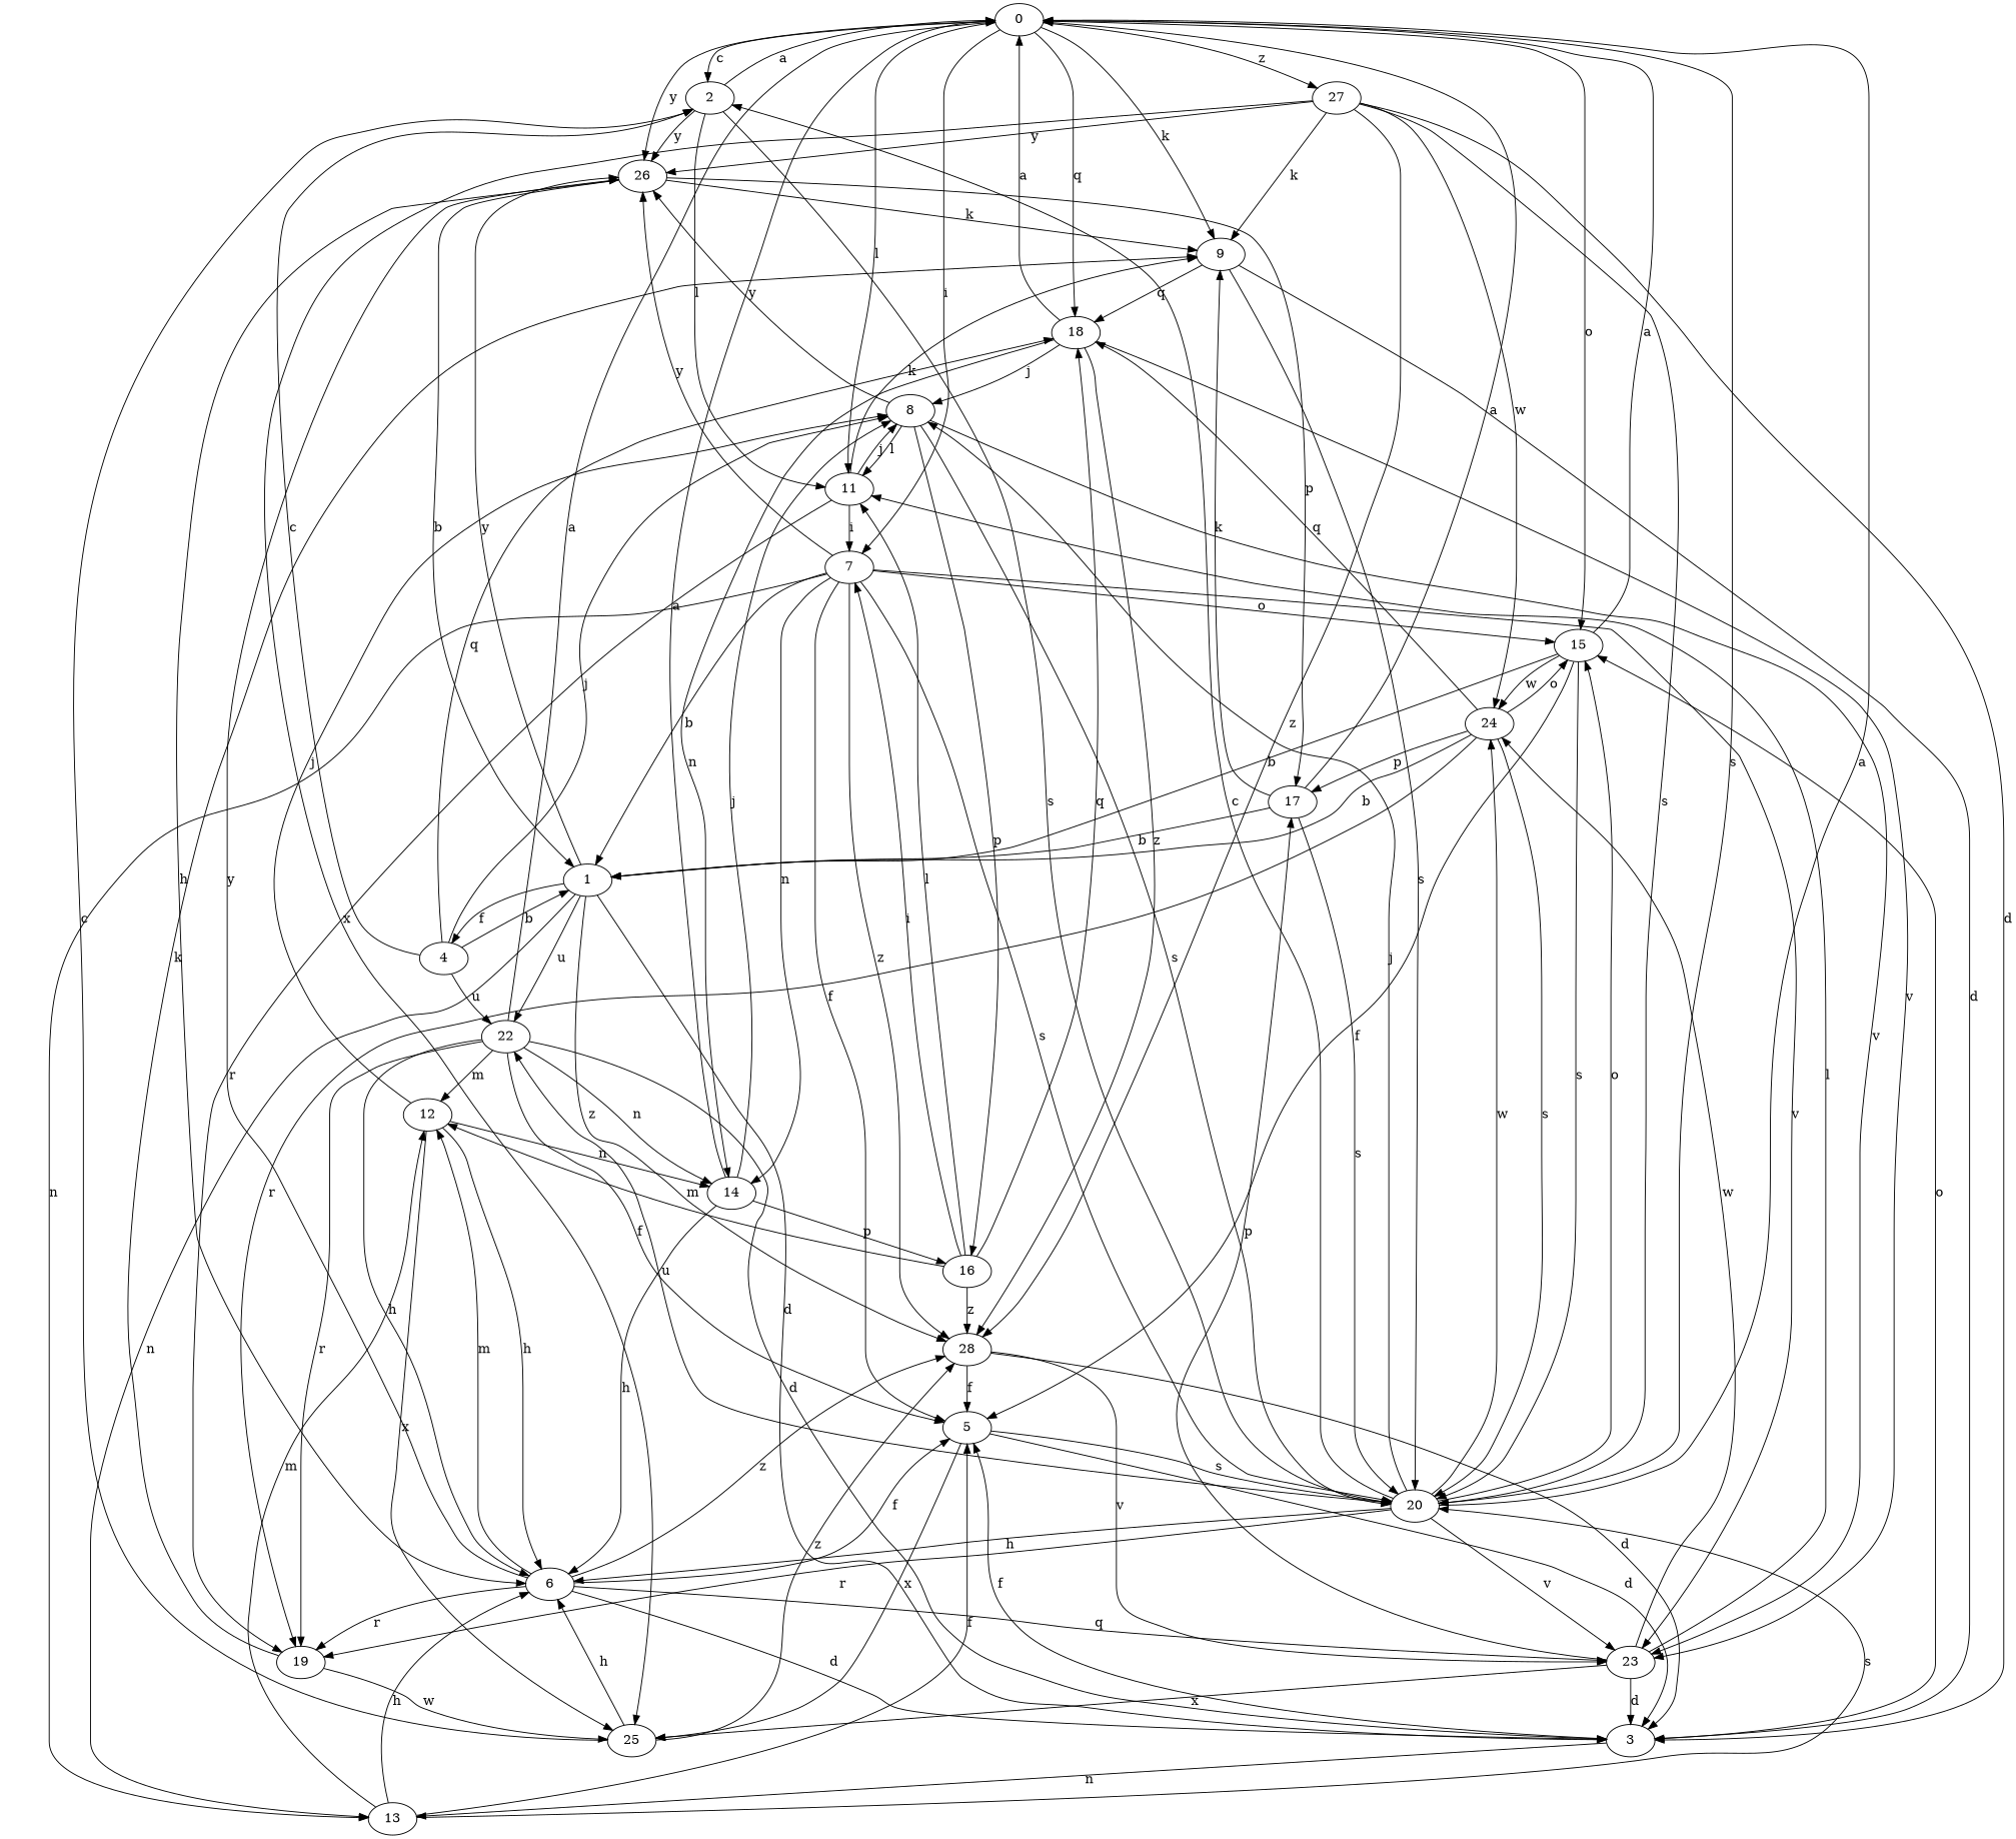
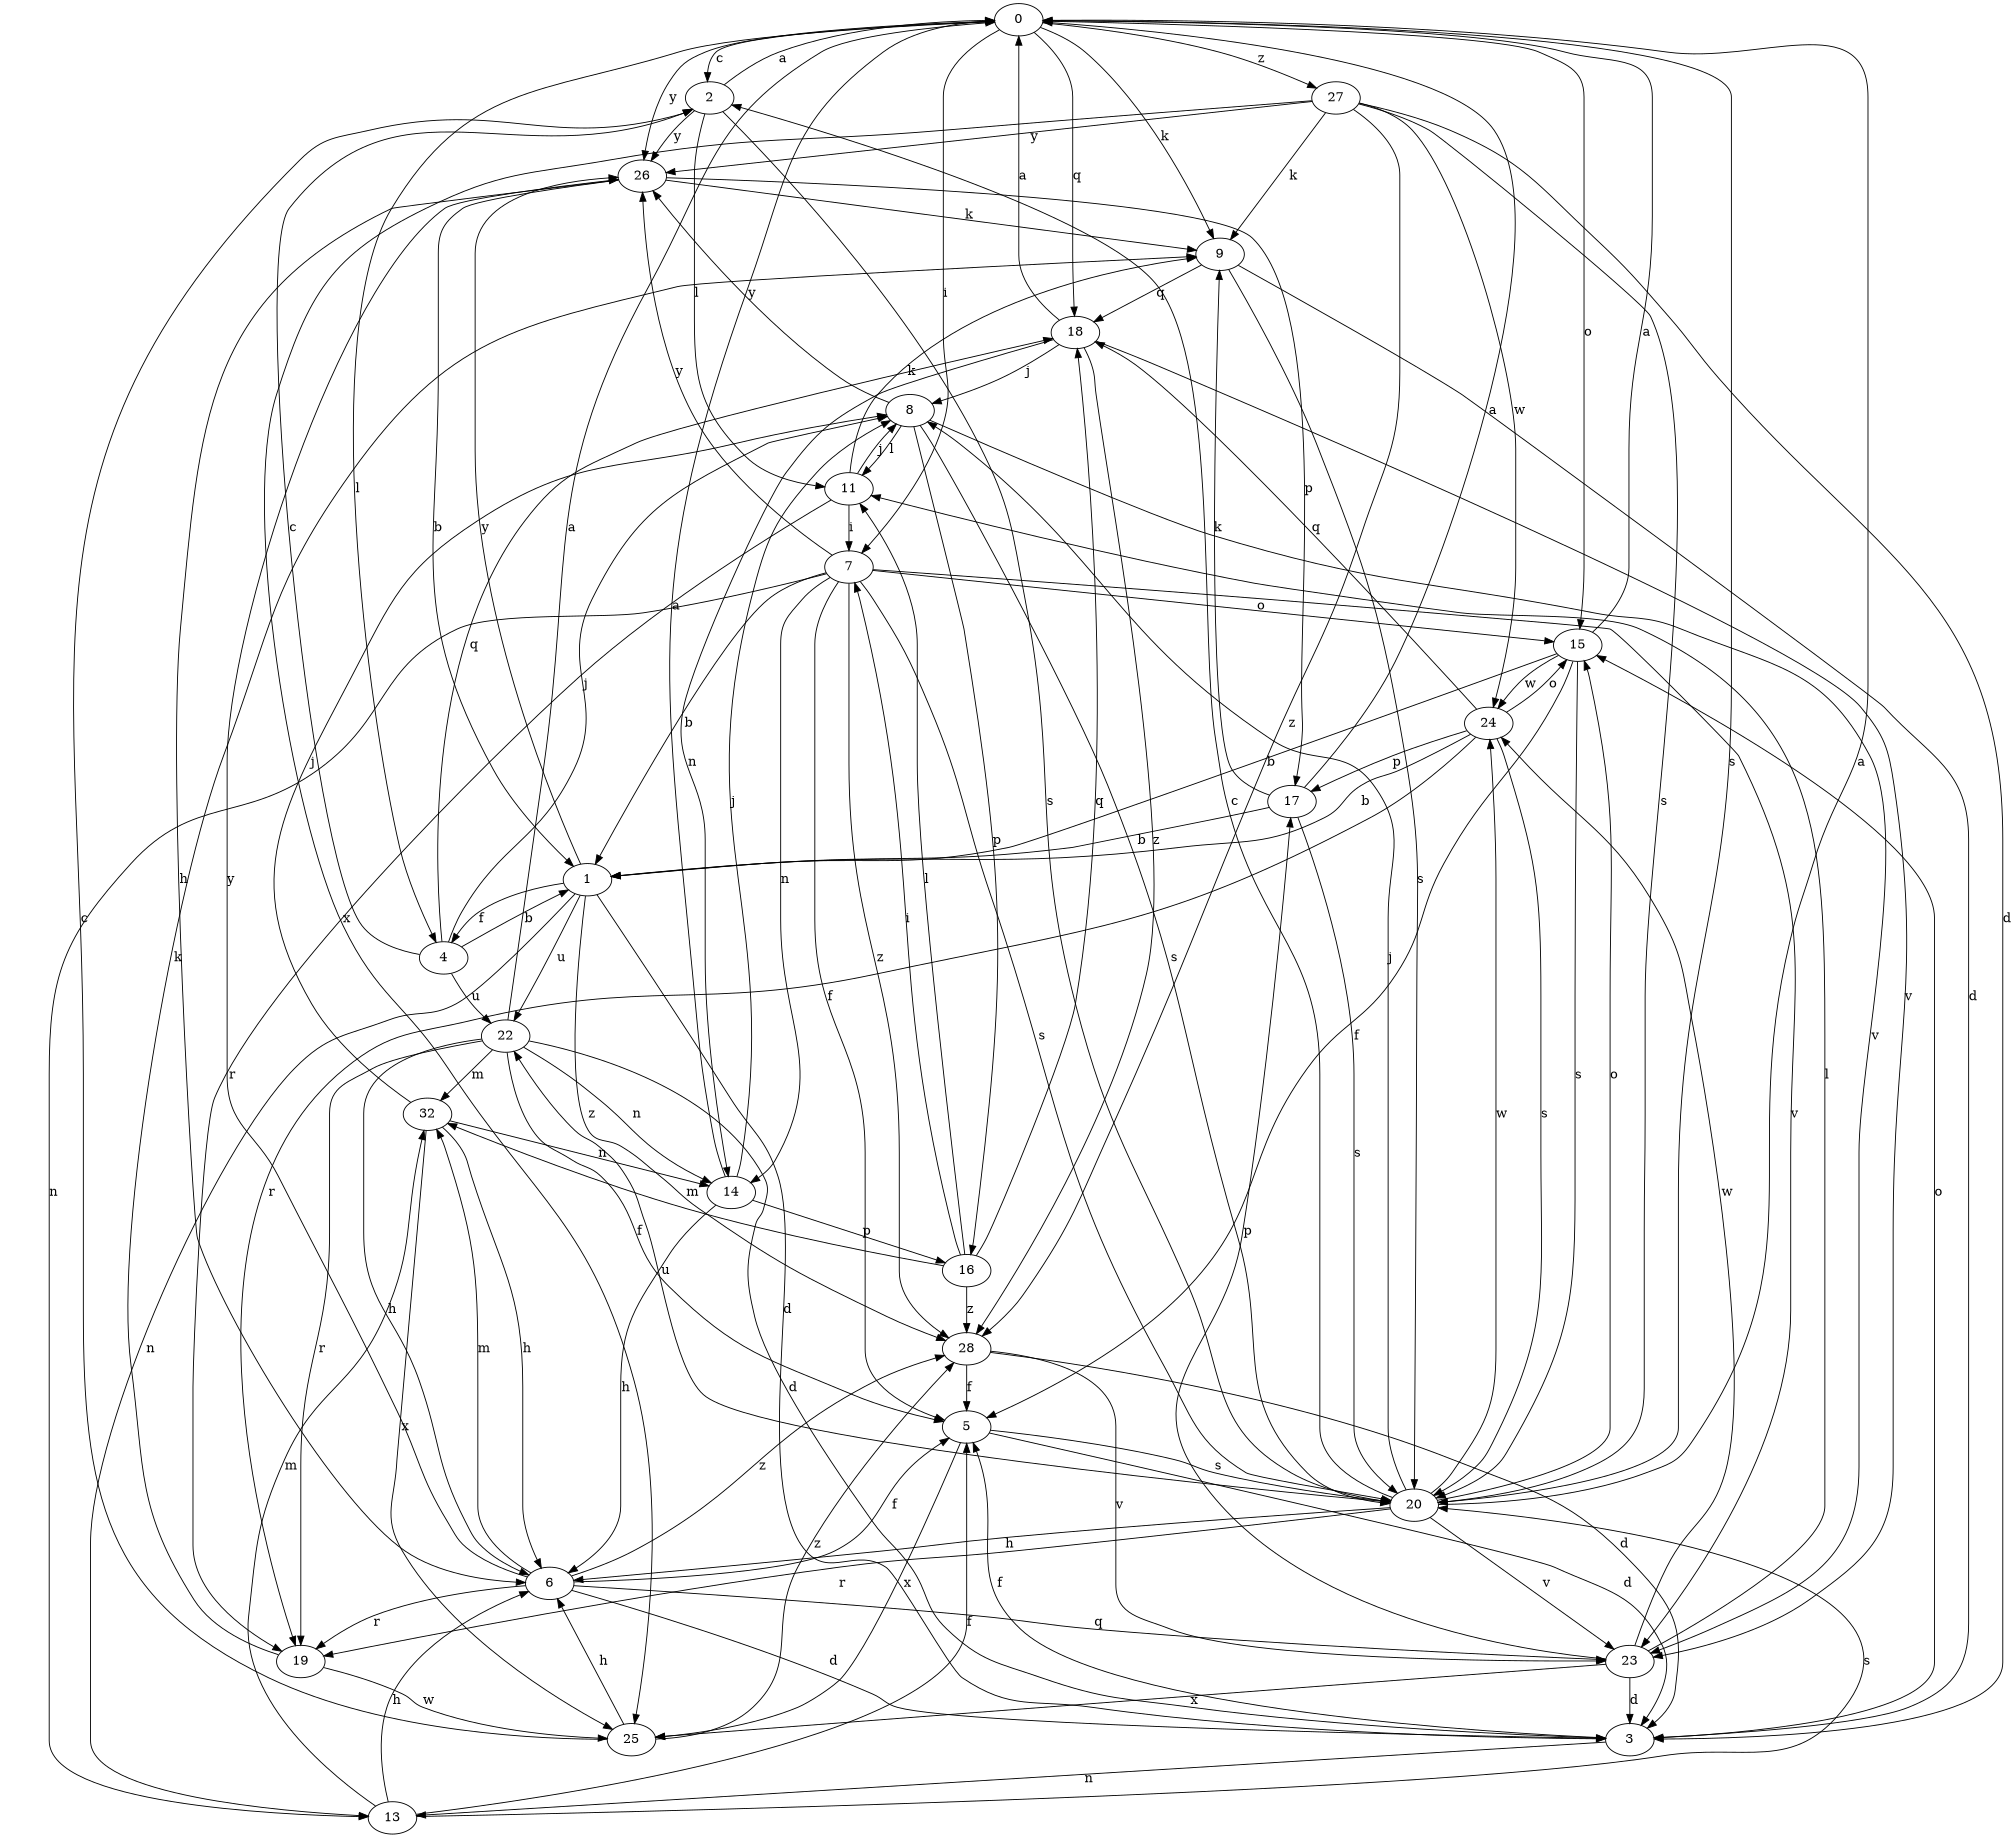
  strict digraph {
    0
    2
    7
    9
    11
    15
    18
    20
    26
    27
    1
    13
    28
    5
    14
    23
    3
    8
    19
    24
    22
    6
    17
    25
    4
-   12
+   12 [label=32]
    16
    0 -> 2 [label=c]
    0 -> 7 [label=i]
    0 -> 9 [label=k]
-   0 -> 11 [label=l]
+   0 -> 4 [label=l]
    0 -> 15 [label=o]
    0 -> 18 [label=q]
    0 -> 20 [label=s]
    0 -> 26 [label=y]
    0 -> 27 [label=z]
    2 -> 0 [label=a]
    2 -> 11 [label=l]
    2 -> 20 [label=s]
    2 -> 26 [label=y]
    7 -> 15 [label=o]
    7 -> 20 [label=s]
    7 -> 26 [label=y]
    7 -> 1 [label=b]
    7 -> 13 [label=n]
    7 -> 28 [label=z]
    7 -> 5 [label=f]
    7 -> 14 [label=n]
    7 -> 23 [label=v]
    9 -> 18 [label=q]
    9 -> 20 [label=s]
    9 -> 3 [label=d]
    11 -> 7 [label=i]
    11 -> 9 [label=k]
    11 -> 8 [label=j]
    11 -> 19 [label=r]
    15 -> 0 [label=a]
    15 -> 20 [label=s]
    15 -> 1 [label=b]
    15 -> 5 [label=f]
    15 -> 24 [label=w]
    18 -> 0 [label=a]
    18 -> 28 [label=z]
    18 -> 14 [label=n]
    18 -> 23 [label=v]
    18 -> 8 [label=j]
    20 -> 0 [label=a]
    20 -> 2 [label=c]
    20 -> 15 [label=o]
    20 -> 23 [label=v]
    20 -> 8 [label=j]
    20 -> 19 [label=r]
    20 -> 24 [label=w]
    20 -> 22 [label=u]
    20 -> 6 [label=h]
    26 -> 9 [label=k]
    26 -> 1 [label=b]
    26 -> 6 [label=h]
    26 -> 17 [label=p]
    27 -> 9 [label=k]
    27 -> 20 [label=s]
    27 -> 26 [label=y]
    27 -> 28 [label=z]
    27 -> 3 [label=d]
    27 -> 24 [label=w]
    27 -> 25 [label=x]
    1 -> 26 [label=y]
    1 -> 13 [label=n]
    1 -> 28 [label=z]
    1 -> 3 [label=d]
    1 -> 22 [label=u]
    1 -> 4 [label=f]
    13 -> 20 [label=s]
    13 -> 5 [label=f]
    13 -> 6 [label=h]
    13 -> 12 [label=m]
    28 -> 5 [label=f]
    28 -> 23 [label=v]
    28 -> 3 [label=d]
    5 -> 20 [label=s]
    5 -> 3 [label=d]
    5 -> 25 [label=x]
    14 -> 0 [label=a]
    14 -> 8 [label=j]
    14 -> 6 [label=h]
    14 -> 16 [label=p]
    23 -> 11 [label=l]
    23 -> 3 [label=d]
    23 -> 24 [label=w]
    23 -> 17 [label=p]
    23 -> 25 [label=x]
    3 -> 15 [label=o]
    3 -> 13 [label=n]
    3 -> 5 [label=f]
    8 -> 11 [label=l]
    8 -> 20 [label=s]
    8 -> 26 [label=y]
    8 -> 23 [label=v]
    8 -> 16 [label=p]
    19 -> 9 [label=k]
    19 -> 25 [label=w]
    24 -> 15 [label=o]
    24 -> 18 [label=q]
    24 -> 20 [label=s]
    24 -> 1 [label=b]
    24 -> 19 [label=r]
    24 -> 17 [label=p]
    22 -> 0 [label=a]
    22 -> 5 [label=f]
    22 -> 14 [label=n]
    22 -> 3 [label=d]
    22 -> 19 [label=r]
    22 -> 6 [label=h]
    22 -> 12 [label=m]
    6 -> 26 [label=y]
    6 -> 28 [label=z]
    6 -> 5 [label=f]
    6 -> 23 [label=q]
    6 -> 3 [label=d]
    6 -> 19 [label=r]
    6 -> 12 [label=m]
    17 -> 0 [label=a]
    17 -> 9 [label=k]
    17 -> 20 [label=s]
    17 -> 1 [label=b]
    25 -> 2 [label=c]
    25 -> 28 [label=z]
    25 -> 6 [label=h]
    4 -> 2 [label=c]
    4 -> 18 [label=q]
    4 -> 1 [label=b]
    4 -> 8 [label=j]
    4 -> 22 [label=u]
    12 -> 14 [label=n]
    12 -> 8 [label=j]
    12 -> 6 [label=h]
    12 -> 25 [label=x]
    16 -> 7 [label=i]
    16 -> 11 [label=l]
    16 -> 18 [label=q]
    16 -> 28 [label=z]
    16 -> 12 [label=m]
  }
